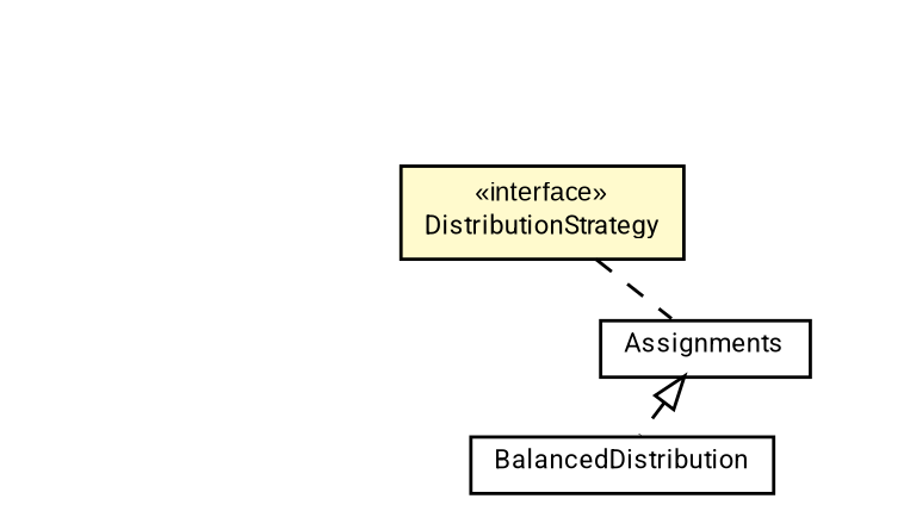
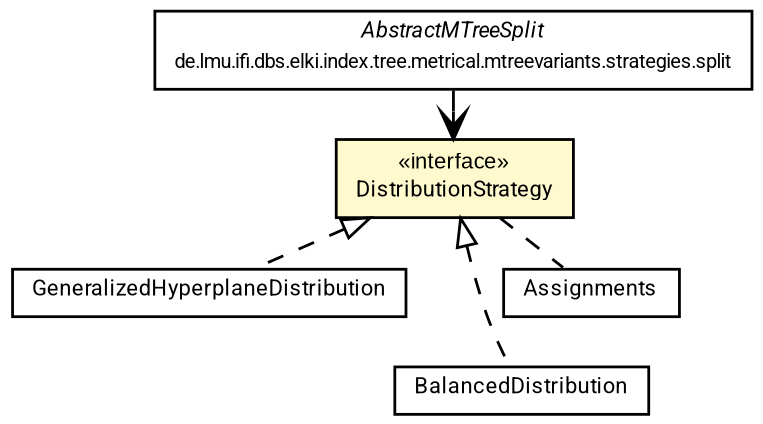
  digraph {
    fontname="Liberation Sans"
    nodesep=0.15
    rankdir=TB
    ranksep=0.25
    node [fontcolor=black fontname="Liberation Sans" fontsize=8 margin=0 shape=plaintext]
    edge [color=black fontname="Liberation Sans" fontsize=7 labelfontname=Roboto labelfontsize=7 weight=9 style=dashed]
+   n1 [height=0 label=<<table title="de.lmu.ifi.dbs.elki.index.tree.metrical.mtreevariants.strategies.split.AbstractMTreeSplit" border="0" cellborder="1" cellspacing="0" cellpadding="2" href="../AbstractMTreeSplit.html" target="_parent"> 		<tr><td><table border="0" cellspacing="0" cellpadding="1"> 		<tr><td align="center" balign="center"> <font face="Roboto"><i>AbstractMTreeSplit</i></font> </td></tr> 		<tr><td align="center" balign="center"> <font face="Roboto" point-size="7.0">de.lmu.ifi.dbs.elki.index.tree.metrical.mtreevariants.strategies.split</font> </td></tr> 		</table></td></tr> 		</table>> width=0]
    n2 [height=0 label=<<table title="de.lmu.ifi.dbs.elki.index.tree.metrical.mtreevariants.strategies.split.distribution.DistributionStrategy" border="0" cellborder="1" cellspacing="0" cellpadding="2" bgcolor="lemonChiffon" href="DistributionStrategy.html" target="_parent"> 		<tr><td><table border="0" cellspacing="0" cellpadding="1"> 		<tr><td align="center" balign="center"> &#171;interface&#187; </td></tr> 		<tr><td align="center" balign="center"> <font face="Roboto">DistributionStrategy</font> </td></tr> 		</table></td></tr> 		</table>> width=0]
+   n3 [height=0 label=<<table title="de.lmu.ifi.dbs.elki.index.tree.metrical.mtreevariants.strategies.split.distribution.GeneralizedHyperplaneDistribution" border="0" cellborder="1" cellspacing="0" cellpadding="2" href="GeneralizedHyperplaneDistribution.html" target="_parent"> 		<tr><td><table border="0" cellspacing="0" cellpadding="1"> 		<tr><td align="center" balign="center"> <font face="Roboto">GeneralizedHyperplaneDistribution</font> </td></tr> 		</table></td></tr> 		</table>> width=0]
    n4 [height=0 label=<<table title="de.lmu.ifi.dbs.elki.index.tree.metrical.mtreevariants.strategies.split.distribution.BalancedDistribution" border="0" cellborder="1" cellspacing="0" cellpadding="2" href="BalancedDistribution.html" target="_parent"> 		<tr><td><table border="0" cellspacing="0" cellpadding="1"> 		<tr><td align="center" balign="center"> <font face="Roboto">BalancedDistribution</font> </td></tr> 		</table></td></tr> 		</table>> width=0]
    n5 [height=0 label=<<table title="de.lmu.ifi.dbs.elki.index.tree.metrical.mtreevariants.strategies.split.distribution.Assignments" border="0" cellborder="1" cellspacing="0" cellpadding="2" href="Assignments.html" target="_parent"> 		<tr><td><table border="0" cellspacing="0" cellpadding="1"> 		<tr><td align="center" balign="center"> <font face="Roboto">Assignments</font> </td></tr> 		</table></td></tr> 		</table>> width=0]
-   n5 -> n4 [arrowtail=empty dir=back]
+   n1 -> n2 [arrowhead=open weight=1 style=""]
+   n2 -> n3 [arrowtail=empty dir=back]
+   n2 -> n4 [arrowtail=empty dir=back]
    n2 -> n5 [arrowhead=none weight=2]
  }
